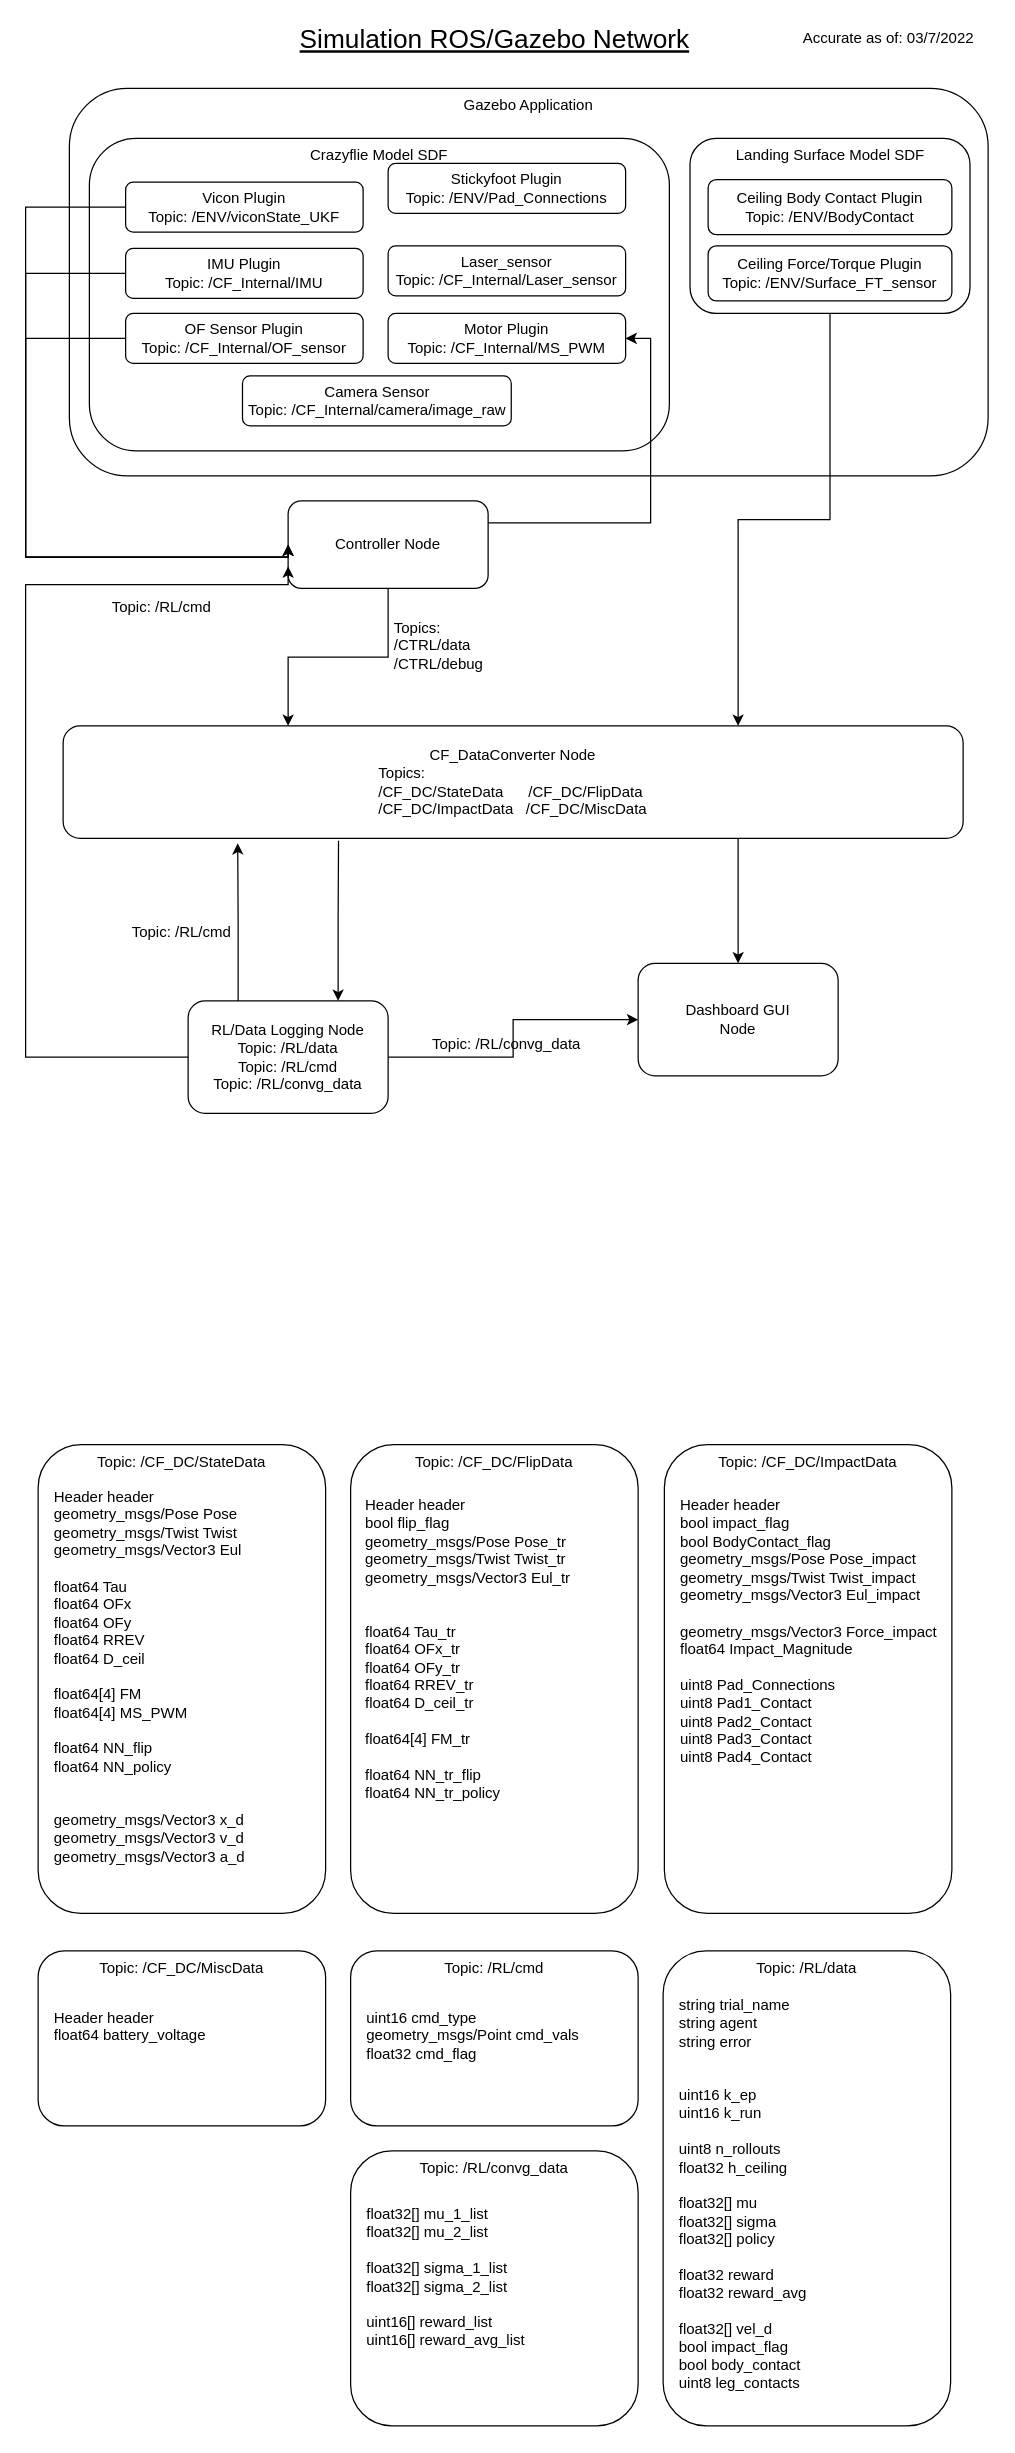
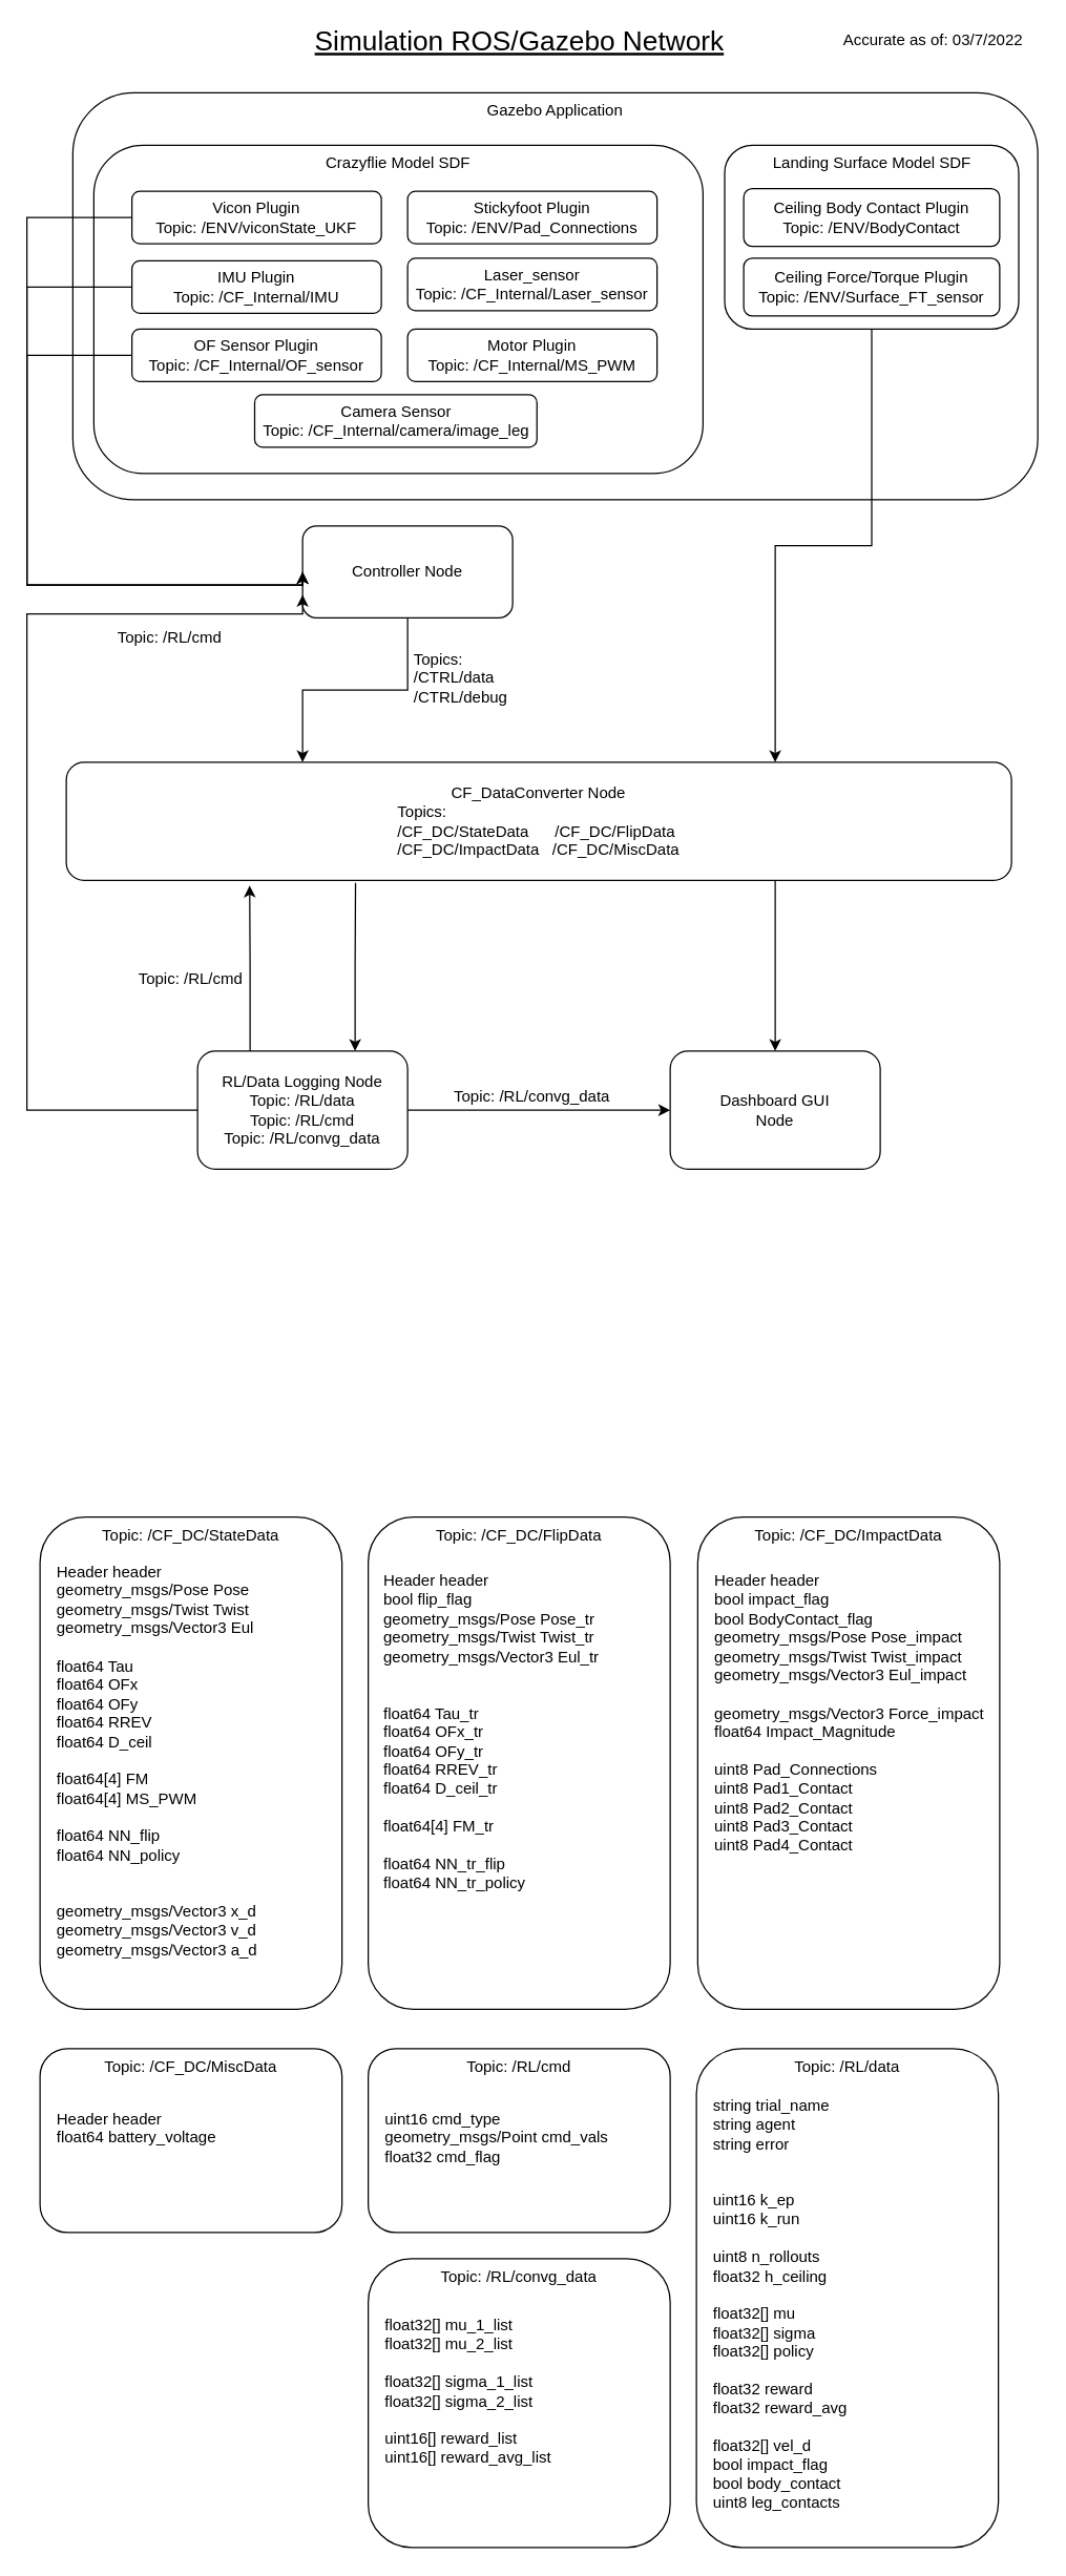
  <mxCell id="0" />
  <mxCell id="1" parent="0" />
  <mxCell id="2" value="Gazebo Application" style="rounded=1;whiteSpace=wrap;html=1;align=center;verticalAlign=top;" parent="1" vertex="1"><mxGeometry x="55" y="70" width="735" height="310" as="geometry" /></mxCell>
  <mxCell id="3" value="&lt;div&gt;Crazyflie Model SDF&lt;/div&gt;" style="rounded=1;whiteSpace=wrap;html=1;verticalAlign=top;" parent="1" vertex="1"><mxGeometry x="71" y="110" width="464" height="250" as="geometry" /></mxCell>
- <mxCell id="4" style="edgeStyle=orthogonalEdgeStyle;rounded=0;orthogonalLoop=1;jettySize=auto;html=1;exitX=1;exitY=0.25;exitDx=0;exitDy=0;entryX=1;entryY=0.5;entryDx=0;entryDy=0;" parent="1" source="6" target="28" edge="1"><mxGeometry relative="1" as="geometry" /></mxCell>
  <mxCell id="5" style="edgeStyle=orthogonalEdgeStyle;rounded=0;orthogonalLoop=1;jettySize=auto;html=1;exitX=0.5;exitY=1;exitDx=0;exitDy=0;entryX=0.25;entryY=0;entryDx=0;entryDy=0;startArrow=none;startFill=0;endArrow=classic;endFill=1;" parent="1" source="6" target="18" edge="1"><mxGeometry relative="1" as="geometry" /></mxCell>
  <mxCell id="6" value="&lt;div&gt;Controller Node&lt;/div&gt;" style="rounded=1;whiteSpace=wrap;html=1;" parent="1" vertex="1"><mxGeometry x="230" y="400" width="160" height="70" as="geometry" /></mxCell>
  <mxCell id="7" style="edgeStyle=orthogonalEdgeStyle;rounded=0;orthogonalLoop=1;jettySize=auto;html=1;exitX=0.25;exitY=0;exitDx=0;exitDy=0;entryX=0.194;entryY=1.044;entryDx=0;entryDy=0;entryPerimeter=0;" parent="1" source="11" target="18" edge="1"><mxGeometry relative="1" as="geometry" /></mxCell>
  <mxCell id="8" style="edgeStyle=orthogonalEdgeStyle;rounded=0;orthogonalLoop=1;jettySize=auto;html=1;exitX=0.75;exitY=0;exitDx=0;exitDy=0;entryX=0.306;entryY=1.022;entryDx=0;entryDy=0;entryPerimeter=0;startArrow=classic;startFill=1;endArrow=none;endFill=0;" parent="1" source="11" target="18" edge="1"><mxGeometry relative="1" as="geometry" /></mxCell>
  <mxCell id="9" style="edgeStyle=orthogonalEdgeStyle;rounded=0;orthogonalLoop=1;jettySize=auto;html=1;exitX=0;exitY=0.5;exitDx=0;exitDy=0;entryX=0;entryY=0.75;entryDx=0;entryDy=0;startArrow=none;startFill=0;endArrow=classic;endFill=1;" parent="1" source="11" target="6" edge="1"><mxGeometry relative="1" as="geometry"><Array as="points"><mxPoint x="20" y="845" /><mxPoint x="20" y="467" /></Array></mxGeometry></mxCell>
  <mxCell id="10" style="edgeStyle=orthogonalEdgeStyle;rounded=0;orthogonalLoop=1;jettySize=auto;html=1;exitX=1;exitY=0.5;exitDx=0;exitDy=0;entryX=0;entryY=0.5;entryDx=0;entryDy=0;" edge="1" parent="1" source="11" target="12"><mxGeometry relative="1" as="geometry" /></mxCell>
  <mxCell id="11" value="&lt;div&gt;RL/Data Logging Node&lt;/div&gt;&lt;div&gt;Topic: /RL/data&lt;br&gt;&lt;/div&gt;&lt;div&gt;Topic: /RL/cmd&lt;/div&gt;&lt;div&gt;Topic: /RL/convg_data&lt;br&gt;&lt;/div&gt;" style="rounded=1;whiteSpace=wrap;html=1;" parent="1" vertex="1"><mxGeometry x="150" y="800" width="160" height="90" as="geometry" /></mxCell>
- <mxCell id="12" value="&lt;div&gt;Dashboard GUI&lt;br&gt;&lt;/div&gt;&lt;div&gt;Node&lt;/div&gt;" style="rounded=1;whiteSpace=wrap;html=1;" parent="1" vertex="1"><mxGeometry x="510" y="770" width="160" height="90" as="geometry" /></mxCell>
+ <mxCell id="12" value="&lt;div&gt;Dashboard GUI&lt;br&gt;&lt;/div&gt;&lt;div&gt;Node&lt;/div&gt;" style="rounded=1;whiteSpace=wrap;html=1;" parent="1" vertex="1"><mxGeometry x="510" y="800" width="160" height="90" as="geometry" /></mxCell>
  <mxCell id="13" style="edgeStyle=orthogonalEdgeStyle;rounded=0;orthogonalLoop=1;jettySize=auto;html=1;exitX=0.5;exitY=1;exitDx=0;exitDy=0;entryX=0.75;entryY=0;entryDx=0;entryDy=0;startArrow=none;startFill=0;endArrow=classic;endFill=1;" parent="1" source="14" target="18" edge="1"><mxGeometry relative="1" as="geometry" /></mxCell>
  <mxCell id="14" value="&lt;div&gt;Landing Surface Model SDF&lt;/div&gt;" style="rounded=1;whiteSpace=wrap;html=1;verticalAlign=top;" parent="1" vertex="1"><mxGeometry x="551.5" y="110" width="224" height="140" as="geometry" /></mxCell>
  <mxCell id="15" value="&lt;div&gt;Ceiling Body Contact Plugin&lt;/div&gt;&lt;div&gt;Topic: /ENV/BodyContact&lt;/div&gt;" style="rounded=1;whiteSpace=wrap;html=1;" parent="1" vertex="1"><mxGeometry x="566" y="143" width="195" height="44" as="geometry" /></mxCell>
  <mxCell id="16" value="&lt;div&gt;Ceiling Force/Torque Plugin&lt;br&gt;&lt;/div&gt;&lt;div&gt;Topic: /ENV/Surface_FT_sensor&lt;/div&gt;" style="rounded=1;whiteSpace=wrap;html=1;" parent="1" vertex="1"><mxGeometry x="566" y="196" width="195" height="44" as="geometry" /></mxCell>
  <mxCell id="17" style="edgeStyle=orthogonalEdgeStyle;rounded=0;orthogonalLoop=1;jettySize=auto;html=1;exitX=0.75;exitY=1;exitDx=0;exitDy=0;entryX=0.5;entryY=0;entryDx=0;entryDy=0;" parent="1" source="18" target="12" edge="1"><mxGeometry relative="1" as="geometry" /></mxCell>
  <mxCell id="18" value="&lt;div&gt;CF_DataConverter Node&lt;br&gt;&lt;/div&gt;&lt;div align=&quot;left&quot;&gt;Topics:&lt;br&gt;&lt;/div&gt;&lt;div align=&quot;left&quot;&gt;/CF_DC/StateData&amp;nbsp;&amp;nbsp;&amp;nbsp;&amp;nbsp;&amp;nbsp; /CF_DC/FlipData&lt;/div&gt;/CF_DC/ImpactData&amp;nbsp;&amp;nbsp; /CF_DC/MiscData" style="rounded=1;whiteSpace=wrap;html=1;" parent="1" vertex="1"><mxGeometry x="50" y="580" width="720" height="90" as="geometry" /></mxCell>
  <mxCell id="19" value="Accurate as of: 03/7/2022" style="text;html=1;align=center;verticalAlign=middle;resizable=0;points=[];autosize=1;" parent="1" vertex="1"><mxGeometry x="635" y="20" width="150" height="20" as="geometry" /></mxCell>
  <mxCell id="20" value="&lt;font style=&quot;font-size: 21px&quot;&gt;&lt;u&gt;Simulation ROS/Gazebo Network&lt;/u&gt;&lt;/font&gt;" style="text;html=1;align=center;verticalAlign=middle;resizable=0;points=[];autosize=1;fontSize=10;" parent="1" vertex="1"><mxGeometry x="230" y="20" width="330" height="20" as="geometry" /></mxCell>
- <mxCell id="21" value="Stickyfoot Plugin&lt;br&gt;Topic: /ENV/Pad_Connections" style="rounded=1;whiteSpace=wrap;html=1;" parent="1" vertex="1"><mxGeometry x="310" y="130" width="190" height="40" as="geometry" /></mxCell>
+ <mxCell id="21" value="Stickyfoot Plugin&lt;br&gt;Topic: /ENV/Pad_Connections" style="rounded=1;whiteSpace=wrap;html=1;" parent="1" vertex="1"><mxGeometry x="310" y="145" width="190" height="40" as="geometry" /></mxCell>
  <mxCell id="22" style="edgeStyle=orthogonalEdgeStyle;rounded=0;orthogonalLoop=1;jettySize=auto;html=1;exitX=0;exitY=0.5;exitDx=0;exitDy=0;entryX=0;entryY=0.5;entryDx=0;entryDy=0;" parent="1" source="23" target="6" edge="1"><mxGeometry relative="1" as="geometry"><Array as="points"><mxPoint x="20" y="270" /><mxPoint x="20" y="445" /></Array></mxGeometry></mxCell>
  <mxCell id="23" value="OF Sensor Plugin&lt;br&gt;Topic: /CF_Internal/OF_sensor" style="rounded=1;whiteSpace=wrap;html=1;" parent="1" vertex="1"><mxGeometry x="100" y="250" width="190" height="40" as="geometry" /></mxCell>
  <mxCell id="24" style="edgeStyle=orthogonalEdgeStyle;rounded=0;orthogonalLoop=1;jettySize=auto;html=1;exitX=0;exitY=0.5;exitDx=0;exitDy=0;entryX=0;entryY=0.5;entryDx=0;entryDy=0;" parent="1" source="25" target="6" edge="1"><mxGeometry relative="1" as="geometry"><Array as="points"><mxPoint x="20" y="218" /><mxPoint x="20" y="445" /></Array></mxGeometry></mxCell>
  <mxCell id="25" value="IMU Plugin&lt;br&gt;Topic: /CF_Internal/IMU" style="rounded=1;whiteSpace=wrap;html=1;" parent="1" vertex="1"><mxGeometry x="100" y="198" width="190" height="40" as="geometry" /></mxCell>
  <mxCell id="26" style="edgeStyle=orthogonalEdgeStyle;rounded=0;orthogonalLoop=1;jettySize=auto;html=1;exitX=0;exitY=0.5;exitDx=0;exitDy=0;entryX=0;entryY=0.5;entryDx=0;entryDy=0;" parent="1" source="27" target="6" edge="1"><mxGeometry relative="1" as="geometry"><Array as="points"><mxPoint x="20" y="165" /><mxPoint x="20" y="445" /></Array></mxGeometry></mxCell>
  <mxCell id="27" value="Vicon Plugin&lt;br&gt;Topic: /ENV/viconState_UKF" style="rounded=1;whiteSpace=wrap;html=1;" parent="1" vertex="1"><mxGeometry x="100" y="145" width="190" height="40" as="geometry" /></mxCell>
  <mxCell id="28" value="Motor Plugin&lt;br&gt;Topic: /CF_Internal/MS_PWM" style="rounded=1;whiteSpace=wrap;html=1;" parent="1" vertex="1"><mxGeometry x="310" y="250" width="190" height="40" as="geometry" /></mxCell>
  <mxCell id="29" value="Laser_sensor&lt;br&gt;Topic: /CF_Internal/Laser_sensor" style="rounded=1;whiteSpace=wrap;html=1;" parent="1" vertex="1"><mxGeometry x="310" y="196" width="190" height="40" as="geometry" /></mxCell>
- <mxCell id="30" value="Camera Sensor&lt;br&gt;Topic: /CF_Internal/camera/image_raw" style="rounded=1;whiteSpace=wrap;html=1;" parent="1" vertex="1"><mxGeometry x="193.5" y="300" width="215" height="40" as="geometry" /></mxCell>
+ <mxCell id="30" value="Camera Sensor&lt;br&gt;Topic: /CF_Internal/camera/image_leg" style="rounded=1;whiteSpace=wrap;html=1;" parent="1" vertex="1"><mxGeometry x="193.5" y="300" width="215" height="40" as="geometry" /></mxCell>
  <mxCell id="31" value="Topic: /RL/cmd" style="text;html=1;strokeColor=none;fillColor=none;align=center;verticalAlign=middle;whiteSpace=wrap;rounded=0;rotation=0;" parent="1" vertex="1"><mxGeometry x="63.5" y="480" width="130" height="10" as="geometry" /></mxCell>
  <mxCell id="32" value="Topic: /RL/cmd" style="text;html=1;strokeColor=none;fillColor=none;align=center;verticalAlign=middle;whiteSpace=wrap;rounded=0;rotation=0;" vertex="1" parent="1"><mxGeometry x="80" y="740" width="130" height="10" as="geometry" /></mxCell>
  <mxCell id="33" value="Topic: /RL/convg_data" style="text;html=1;strokeColor=none;fillColor=none;align=center;verticalAlign=middle;whiteSpace=wrap;rounded=0;rotation=0;" vertex="1" parent="1"><mxGeometry x="340" y="830" width="130" height="10" as="geometry" /></mxCell>
  <mxCell id="34" value="" style="group" vertex="1" connectable="0" parent="1"><mxGeometry x="531" y="1155" width="230" height="375" as="geometry" /></mxCell>
  <mxCell id="35" value="Topic: /CF_DC/ImpactData" style="rounded=1;whiteSpace=wrap;html=1;verticalAlign=top;" vertex="1" parent="34"><mxGeometry width="230" height="375" as="geometry" /></mxCell>
  <mxCell id="36" value="Header header&#10;bool impact_flag&#10;bool BodyContact_flag&#10;geometry_msgs/Pose Pose_impact&#10;geometry_msgs/Twist Twist_impact&#10;geometry_msgs/Vector3 Eul_impact&#10;&#10;geometry_msgs/Vector3 Force_impact&#10;float64 Impact_Magnitude&#10;&#10;uint8 Pad_Connections&#10;uint8 Pad1_Contact&#10;uint8 Pad2_Contact&#10;uint8 Pad3_Contact&#10;uint8 Pad4_Contact" style="text;whiteSpace=wrap;html=1;" vertex="1" parent="34"><mxGeometry x="10.5" y="35" width="209" height="230" as="geometry" /></mxCell>
  <mxCell id="37" value="" style="group" vertex="1" connectable="0" parent="1"><mxGeometry x="280" y="1155" width="230" height="375" as="geometry" /></mxCell>
  <mxCell id="38" value="Topic: /CF_DC/FlipData" style="rounded=1;whiteSpace=wrap;html=1;verticalAlign=top;" vertex="1" parent="37"><mxGeometry width="230" height="375" as="geometry" /></mxCell>
  <mxCell id="39" value="Header header&#10;bool flip_flag&#10;geometry_msgs/Pose Pose_tr&#10;geometry_msgs/Twist Twist_tr&#10;geometry_msgs/Vector3 Eul_tr&#10;&#10;&#10;float64 Tau_tr&#10;float64 OFx_tr&#10;float64 OFy_tr&#10;float64 RREV_tr&#10;float64 D_ceil_tr&#10;&#10;float64[4] FM_tr&#10;&#10;float64 NN_tr_flip&#10;float64 NN_tr_policy" style="text;whiteSpace=wrap;html=1;" vertex="1" parent="37"><mxGeometry x="10" y="35" width="209" height="250" as="geometry" /></mxCell>
  <mxCell id="40" value="" style="group" vertex="1" connectable="0" parent="1"><mxGeometry x="30" y="1155" width="230" height="375" as="geometry" /></mxCell>
  <mxCell id="41" value="Topic: /CF_DC/StateData" style="rounded=1;whiteSpace=wrap;html=1;verticalAlign=top;" vertex="1" parent="40"><mxGeometry width="230" height="375" as="geometry" /></mxCell>
  <mxCell id="42" value="Header header&#10;geometry_msgs/Pose Pose&#10;geometry_msgs/Twist Twist&#10;geometry_msgs/Vector3 Eul&#10;&#10;float64 Tau&#10;float64 OFx&#10;float64 OFy&#10;float64 RREV&#10;float64 D_ceil&#10;&#10;float64[4] FM&#10;float64[4] MS_PWM&#10;&#10;float64 NN_flip&#10;float64 NN_policy&#10;&#10;&#10;geometry_msgs/Vector3 x_d&#10;geometry_msgs/Vector3 v_d&#10;geometry_msgs/Vector3 a_d" style="text;whiteSpace=wrap;html=1;" vertex="1" parent="40"><mxGeometry x="10.5" y="27.5" width="209" height="310" as="geometry" /></mxCell>
  <mxCell id="43" value="" style="group" vertex="1" connectable="0" parent="1"><mxGeometry x="30" y="1560" width="230" height="140" as="geometry" /></mxCell>
  <mxCell id="44" value="Topic: /CF_DC/MiscData" style="rounded=1;whiteSpace=wrap;html=1;verticalAlign=top;" vertex="1" parent="43"><mxGeometry width="230" height="140" as="geometry" /></mxCell>
  <mxCell id="45" value="Header header&#10;float64 battery_voltage" style="text;whiteSpace=wrap;html=1;" vertex="1" parent="43"><mxGeometry x="10.5" y="40" width="209" height="80" as="geometry" /></mxCell>
  <mxCell id="46" value="" style="group" vertex="1" connectable="0" parent="1"><mxGeometry x="280" y="1560" width="230" height="140" as="geometry" /></mxCell>
  <mxCell id="47" value="Topic: /RL/cmd" style="rounded=1;whiteSpace=wrap;html=1;verticalAlign=top;" vertex="1" parent="46"><mxGeometry width="230" height="140" as="geometry" /></mxCell>
  <mxCell id="48" value="uint16 cmd_type&#10;geometry_msgs/Point cmd_vals&#10;float32 cmd_flag" style="text;whiteSpace=wrap;html=1;" vertex="1" parent="46"><mxGeometry x="10.5" y="40" width="209" height="80" as="geometry" /></mxCell>
  <mxCell id="49" value="Topic: /RL/data" style="rounded=1;whiteSpace=wrap;html=1;verticalAlign=top;" vertex="1" parent="1"><mxGeometry x="530" y="1560" width="230" height="380" as="geometry" /></mxCell>
  <mxCell id="50" value="string trial_name&lt;br&gt;string agent&lt;br&gt;string error&lt;br&gt;&lt;br&gt;&lt;br&gt;uint16 k_ep&lt;br&gt;uint16 k_run&lt;br&gt;&lt;br&gt;uint8 n_rollouts&lt;br&gt;float32 h_ceiling&lt;br&gt;&lt;br&gt;float32[] mu&lt;br&gt;float32[] sigma&lt;br&gt;float32[] policy&lt;br&gt;&lt;br&gt;float32 reward&lt;br&gt;float32 reward_avg&lt;br&gt;&lt;br&gt;float32[] vel_d&lt;br&gt;bool impact_flag&lt;br&gt;bool body_contact&lt;br&gt;uint8 leg_contacts&lt;br&gt;" style="text;whiteSpace=wrap;html=1;" vertex="1" parent="1"><mxGeometry x="540.5" y="1590" width="209" height="340" as="geometry" /></mxCell>
  <mxCell id="51" value="" style="group" vertex="1" connectable="0" parent="1"><mxGeometry x="280" y="1720" width="230" height="220" as="geometry" /></mxCell>
  <mxCell id="52" value="Topic: /RL/convg_data" style="rounded=1;whiteSpace=wrap;html=1;verticalAlign=top;" vertex="1" parent="51"><mxGeometry width="230" height="220.0" as="geometry" /></mxCell>
  <mxCell id="53" value="float32[] mu_1_list&lt;br&gt;float32[] mu_2_list&lt;br&gt;&lt;br&gt;float32[] sigma_1_list&lt;br&gt;float32[] sigma_2_list&lt;br&gt;&lt;br&gt;uint16[] reward_list&lt;br&gt;uint16[] reward_avg_list" style="text;whiteSpace=wrap;html=1;" vertex="1" parent="51"><mxGeometry x="11" y="36.667" width="209" height="160.637" as="geometry" /></mxCell>
  <mxCell id="54" value="&lt;div&gt;Topics: &lt;br&gt;&lt;/div&gt;&lt;div&gt;/CTRL/data&lt;/div&gt;&lt;div&gt;/CTRL/debug&lt;/div&gt;" style="text;html=1;strokeColor=none;fillColor=none;align=left;verticalAlign=middle;whiteSpace=wrap;rounded=0;rotation=0;" vertex="1" parent="1"><mxGeometry x="313" y="496" width="135" height="40" as="geometry" /></mxCell>
